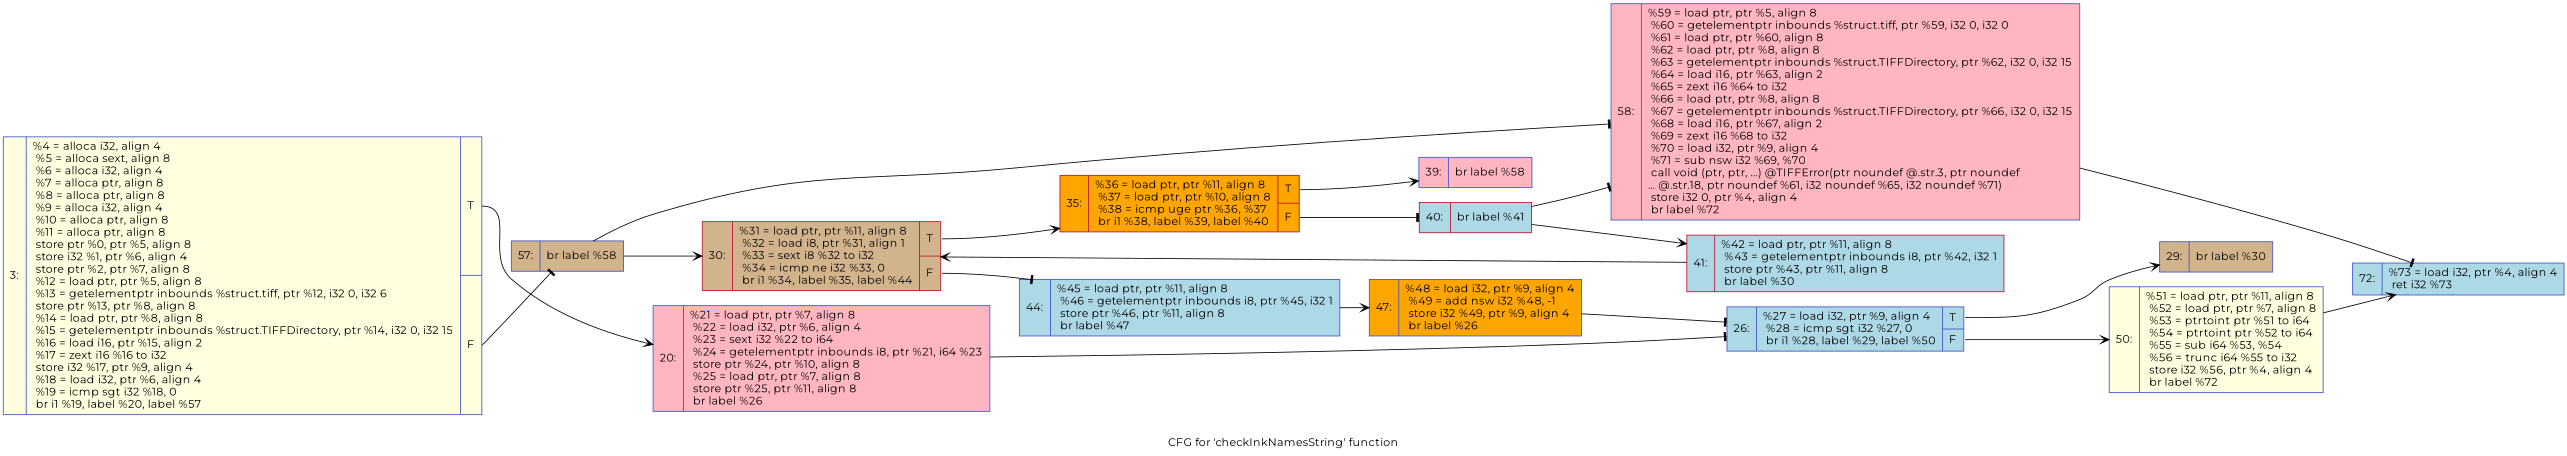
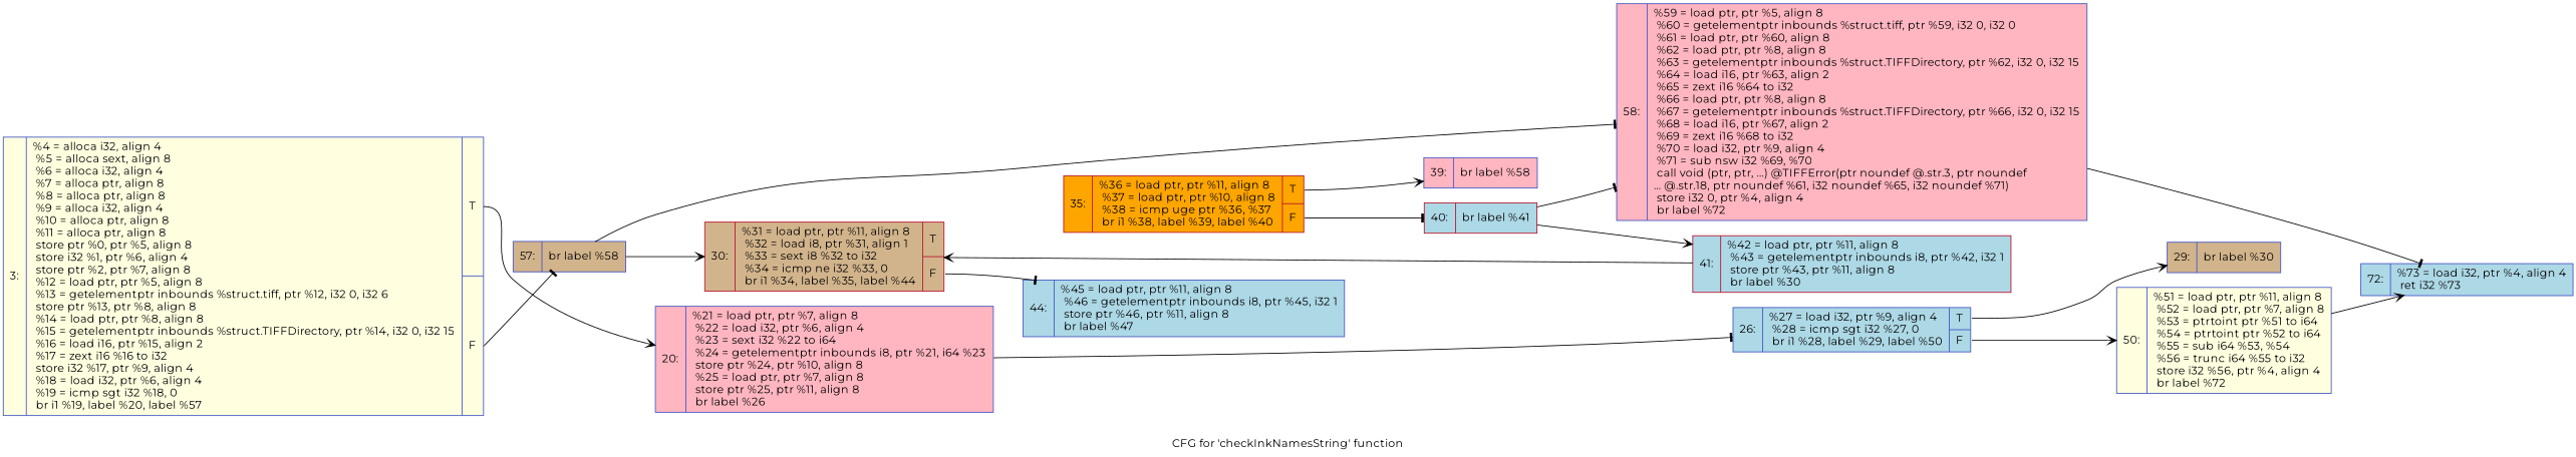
  digraph {
    fontname=Montserrat
    label="CFG for 'checkInkNamesString' function"
    rankdir=LR
    node [color="#3d50c3ff" fillcolor=lightblue fontname=Montserrat shape=record style=filled]
    edge [arrowhead=vee fontname=Montserrat]
    n1 [fillcolor=lightyellow label="{3:\l|  %4 = alloca i32, align 4\l  %5 = alloca sext, align 8\l  %6 = alloca i32, align 4\l  %7 = alloca ptr, align 8\l  %8 = alloca ptr, align 8\l  %9 = alloca i32, align 4\l  %10 = alloca ptr, align 8\l  %11 = alloca ptr, align 8\l  store ptr %0, ptr %5, align 8\l  store i32 %1, ptr %6, align 4\l  store ptr %2, ptr %7, align 8\l  %12 = load ptr, ptr %5, align 8\l  %13 = getelementptr inbounds %struct.tiff, ptr %12, i32 0, i32 6\l  store ptr %13, ptr %8, align 8\l  %14 = load ptr, ptr %8, align 8\l  %15 = getelementptr inbounds %struct.TIFFDirectory, ptr %14, i32 0, i32 15\l  %16 = load i16, ptr %15, align 2\l  %17 = zext i16 %16 to i32\l  store i32 %17, ptr %9, align 4\l  %18 = load i32, ptr %6, align 4\l  %19 = icmp sgt i32 %18, 0\l  br i1 %19, label %20, label %57\l|{<s0>T|<s1>F}}"]
    n2 [fillcolor=lightpink label="{20:\l|  %21 = load ptr, ptr %7, align 8\l  %22 = load i32, ptr %6, align 4\l  %23 = sext i32 %22 to i64\l  %24 = getelementptr inbounds i8, ptr %21, i64 %23\l  store ptr %24, ptr %10, align 8\l  %25 = load ptr, ptr %7, align 8\l  store ptr %25, ptr %11, align 8\l  br label %26\l}"]
    n3 [fillcolor=tan label="{57:\l|  br label %58\l}"]
    n4 [label="{26:\l|  %27 = load i32, ptr %9, align 4\l  %28 = icmp sgt i32 %27, 0\l  br i1 %28, label %29, label %50\l|{<s0>T|<s1>F}}"]
    n5 [fillcolor=lightpink label="{58:\l|  %59 = load ptr, ptr %5, align 8\l  %60 = getelementptr inbounds %struct.tiff, ptr %59, i32 0, i32 0\l  %61 = load ptr, ptr %60, align 8\l  %62 = load ptr, ptr %8, align 8\l  %63 = getelementptr inbounds %struct.TIFFDirectory, ptr %62, i32 0, i32 15\l  %64 = load i16, ptr %63, align 2\l  %65 = zext i16 %64 to i32\l  %66 = load ptr, ptr %8, align 8\l  %67 = getelementptr inbounds %struct.TIFFDirectory, ptr %66, i32 0, i32 15\l  %68 = load i16, ptr %67, align 2\l  %69 = zext i16 %68 to i32\l  %70 = load i32, ptr %9, align 4\l  %71 = sub nsw i32 %69, %70\l  call void (ptr, ptr, ...) @TIFFError(ptr noundef @.str.3, ptr noundef\l... @.str.18, ptr noundef %61, i32 noundef %65, i32 noundef %71)\l  store i32 0, ptr %4, align 4\l  br label %72\l}"]
    n6 [color="#b70d28ff" fillcolor=tan label="{30:\l|  %31 = load ptr, ptr %11, align 8\l  %32 = load i8, ptr %31, align 1\l  %33 = sext i8 %32 to i32\l  %34 = icmp ne i32 %33, 0\l  br i1 %34, label %35, label %44\l|{<s0>T|<s1>F}}"]
    n7 [fillcolor=tan label="{29:\l|  br label %30\l}"]
    n8 [fillcolor=lightyellow label="{50:\l|  %51 = load ptr, ptr %11, align 8\l  %52 = load ptr, ptr %7, align 8\l  %53 = ptrtoint ptr %51 to i64\l  %54 = ptrtoint ptr %52 to i64\l  %55 = sub i64 %53, %54\l  %56 = trunc i64 %55 to i32\l  store i32 %56, ptr %4, align 4\l  br label %72\l}"]
    n9 [label="{72:\l|  %73 = load i32, ptr %4, align 4\l  ret i32 %73\l}"]
    n10 [color="#b70d28ff" fillcolor=orange label="{35:\l|  %36 = load ptr, ptr %11, align 8\l  %37 = load ptr, ptr %10, align 8\l  %38 = icmp uge ptr %36, %37\l  br i1 %38, label %39, label %40\l|{<s0>T|<s1>F}}"]
    n11 [label="{44:\l|  %45 = load ptr, ptr %11, align 8\l  %46 = getelementptr inbounds i8, ptr %45, i32 1\l  store ptr %46, ptr %11, align 8\l  br label %47\l}"]
    n12 [fillcolor=lightpink label="{39:\l|  br label %58\l}"]
    n13 [color="#b70d28ff" label="{40:\l|  br label %41\l}"]
-   n14 [fillcolor=orange label="{47:\l|  %48 = load i32, ptr %9, align 4\l  %49 = add nsw i32 %48, -1\l  store i32 %49, ptr %9, align 4\l  br label %26\l}"]
    n15 [color="#b70d28ff" label="{41:\l|  %42 = load ptr, ptr %11, align 8\l  %43 = getelementptr inbounds i8, ptr %42, i32 1\l  store ptr %43, ptr %11, align 8\l  br label %30\l}"]
    n1 -> n2 [tailport=s0]
    n1 -> n3 [arrowhead=tee tailport=s1]
    n2 -> n4 [arrowhead=tee]
    n3 -> n5 [arrowhead=tee]
    n3 -> n6
    n4 -> n7 [tailport=s0]
    n4 -> n8 [tailport=s1]
    n5 -> n9 [arrowhead=tee]
-   n6 -> n10 [tailport=s0]
    n6 -> n11 [arrowhead=tee tailport=s1]
    n8 -> n9
    n10 -> n12 [tailport=s0]
    n10 -> n13 [arrowhead=tee tailport=s1]
-   n11 -> n14
    n13 -> n5 [arrowhead=tee]
    n13 -> n15
-   n14 -> n4 [arrowhead=tee]
    n15 -> n6
  }
